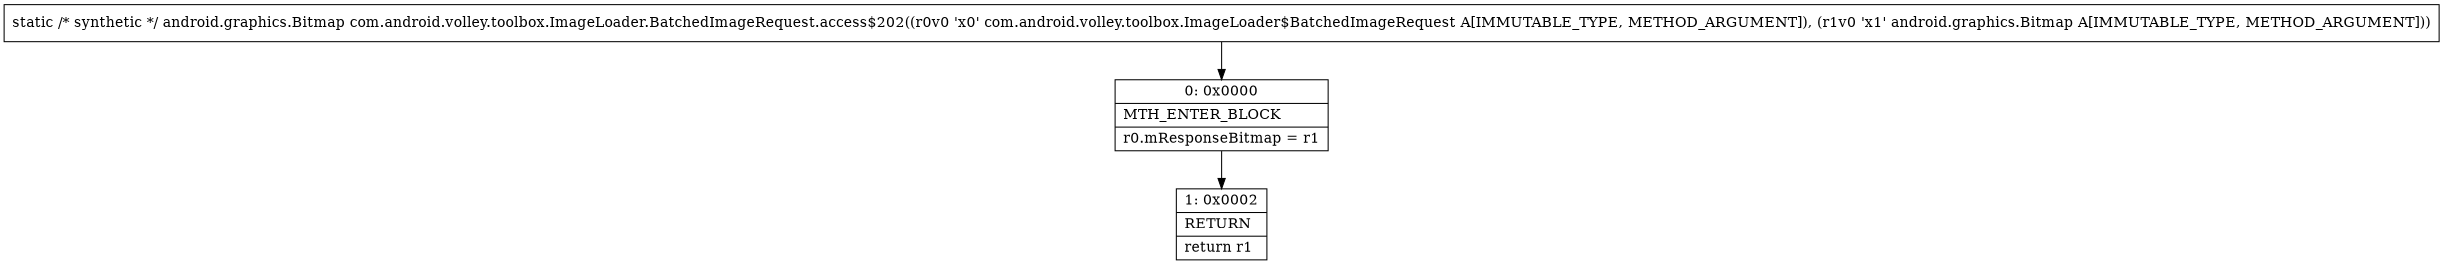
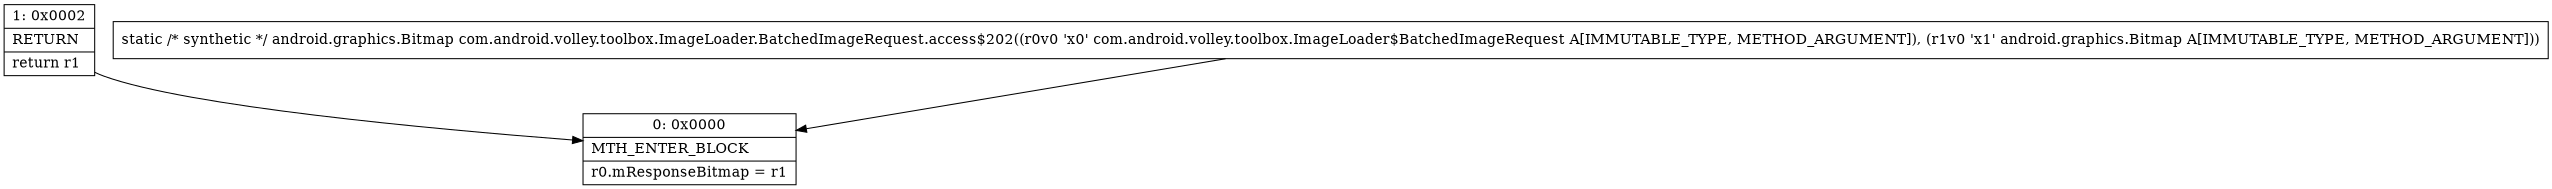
  digraph {
    node [shape=record]
    n1 [label="{0\:\ 0x0000|MTH_ENTER_BLOCK\l|r0.mResponseBitmap = r1\l}"]
    n2 [label="{1\:\ 0x0002|RETURN\l|return r1\l}"]
    n3 [label="{static \/* synthetic *\/ android.graphics.Bitmap com.android.volley.toolbox.ImageLoader.BatchedImageRequest.access$202((r0v0 'x0' com.android.volley.toolbox.ImageLoader$BatchedImageRequest A[IMMUTABLE_TYPE, METHOD_ARGUMENT]), (r1v0 'x1' android.graphics.Bitmap A[IMMUTABLE_TYPE, METHOD_ARGUMENT])) }"]
-   n1 -> n2
+   n2 -> n1
    n3 -> n1
  }
